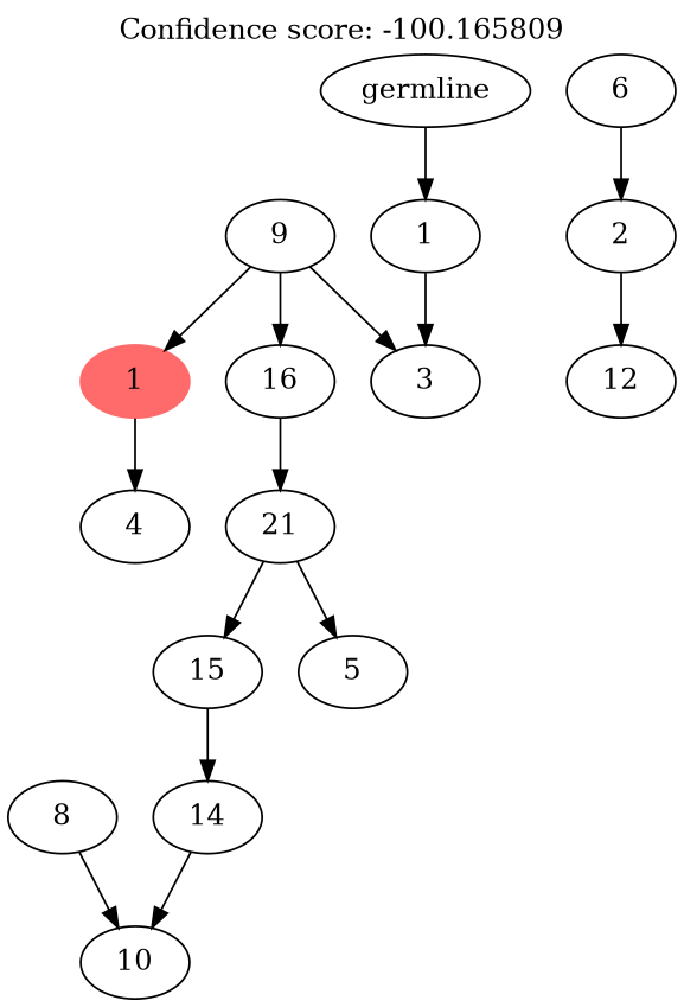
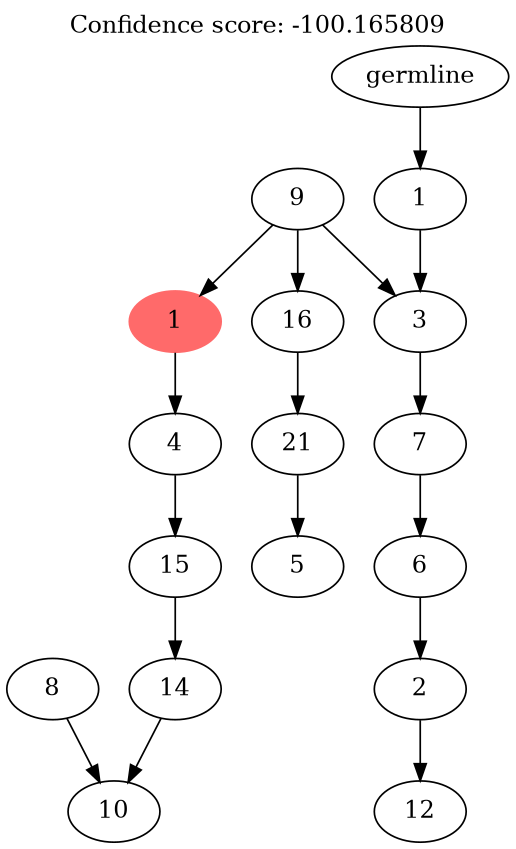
  digraph {
    label="Confidence score: -100.165809"
    labelloc=t
    n1 [label=10]
    n2 [label=8]
    n3 [label=14]
    n4 [label=15]
    n5 [label=4]
    n6 [color=indianred1 label=1 style=filled]
    n7 [label=21]
    n8 [label=5]
    n9 [label=16]
    n10 [label=9]
    n11 [label=3]
    n12 [label=2]
    n13 [label=12]
    n14 [label=6]
+   n15 [label=7]
    n16 [label=1]
    n17 [label=germline]
    n2 -> n1
    n3 -> n1
    n4 -> n3
-   n7 -> n4
+   n5 -> n4
    n6 -> n5
    n7 -> n8
    n9 -> n7
    n10 -> n6
    n10 -> n9
    n10 -> n11
+   n11 -> n15
    n12 -> n13
    n14 -> n12
+   n15 -> n14
    n16 -> n11
    n17 -> n16
  }
